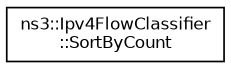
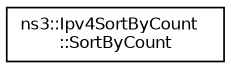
  digraph {
    rankdir=LR
-   n1 [color=black fillcolor=white fontname=Helvetica fontsize=10 height=0.2 label="ns3::Ipv4FlowClassifier\l::SortByCount" shape=record style=filled width=0.4]
+   n1 [color=black fillcolor=white fontname=Helvetica fontsize=10 height=0.2 label="ns3::Ipv4SortByCount\l::SortByCount" shape=record style=filled width=0.4]
  }
